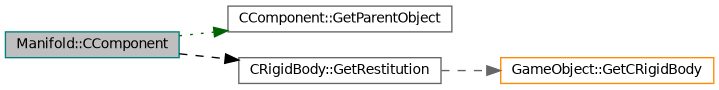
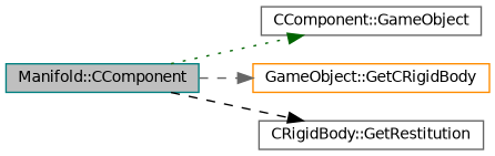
  digraph {
    rankdir=LR
    node [color=gray40 fillcolor=white fontname=Helvetica fontsize=10 shape=record style=filled]
    edge [fontname=Helvetica fontsize=10 labelfontname=Helvetica labelfontsize=10 style=dashed]
    n1 [color=teal fillcolor=grey75 fontcolor=black height=0.2 label="Manifold::CComponent" width=0.4]
-   n2 [height=0.2 label="CComponent::GetParentObject" width=0.4]
+   n2 [height=0.2 label="CComponent::GameObject" width=0.4]
    n3 [color=darkorange height=0.2 label="GameObject::GetCRigidBody" width=0.4]
    n4 [height=0.2 label="CRigidBody::GetRestitution" width=0.4]
    n1 -> n2 [color=darkgreen style=dotted]
-   n4 -> n3 [color=gray40]
+   n1 -> n3 [color=gray40]
    n1 -> n4 [color=black]
  }
